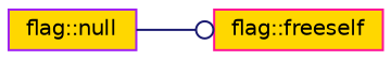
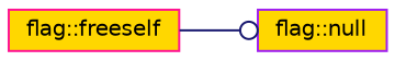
  digraph {
    rankdir=LR
    node [fillcolor=gold fontname=Helvetica fontsize=10 shape=record style=filled]
    n1 [color=deeppink fontcolor=black height=0.2 label="flag::freeself" width=0.4]
    n2 [color=purple height=0.2 label="flag::null" width=0.4]
-   n2 -> n1 [color=midnightblue fontname=Helvetica fontsize=10 labelfontname=Helvetica labelfontsize=10 style=solid arrowhead=odot]
+   n1 -> n2 [color=midnightblue fontname=Helvetica fontsize=10 labelfontname=Helvetica labelfontsize=10 style=solid arrowhead=odot]
  }
